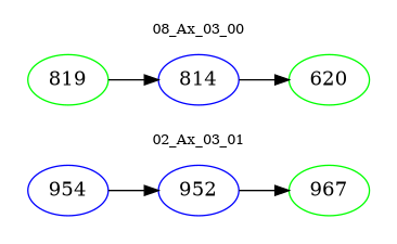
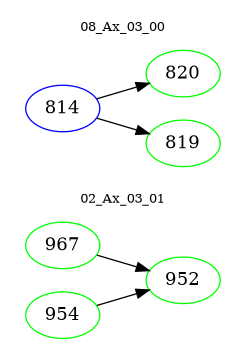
  digraph {
    rankdir=LR
    node [color=green]
    edge [color=black]
-   n1 [color=blue label=952]
+   n1 [label=952]
    n2 [label=967]
-   n3 [color=blue label=954]
+   n3 [label=954]
    n4 [color=blue label=814]
    n5 [label=819]
-   n6 [label=620]
+   n6 [label=820]
    subgraph cluster_1 {
      color=white
      fontsize=10
      label="02_Ax_03_01"
      n1
      n2
      n3
    }
    subgraph cluster_2 {
      color=white
      fontsize=10
      label="08_Ax_03_00"
      n4
      n5
      n6
    }
-   n1 -> n2
+   n2 -> n1
    n3 -> n1
-   n5 -> n4
+   n4 -> n5
    n4 -> n6
  }
